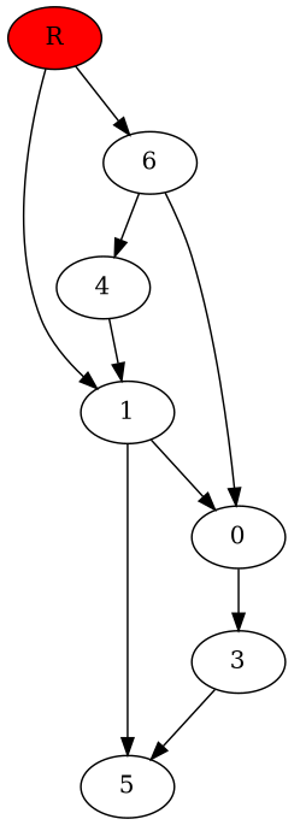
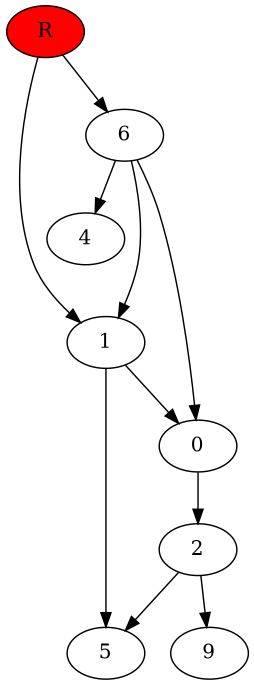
  digraph {
    n1 [label=0]
    1
    5
-   2 [label=3]
+   2
+   9
    4
    6
    R [fillcolor="#ff0000" style=filled]
    n1 -> 2
    1 -> n1
    1 -> 5
    2 -> 5
-   4 -> 1
+   2 -> 9
+   6 -> 1
    6 -> n1
    6 -> 4
    R -> 1
    R -> 6
  }
